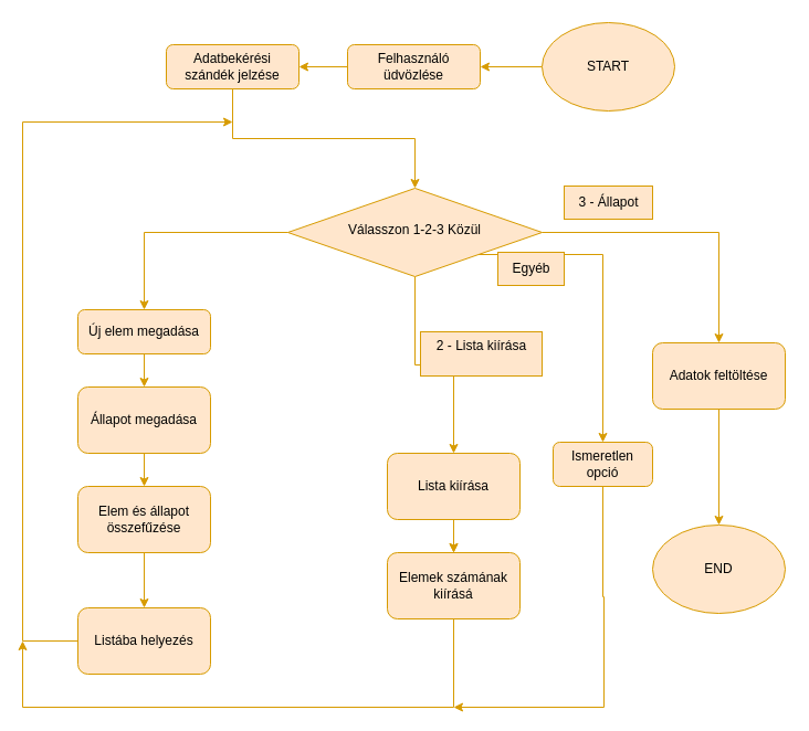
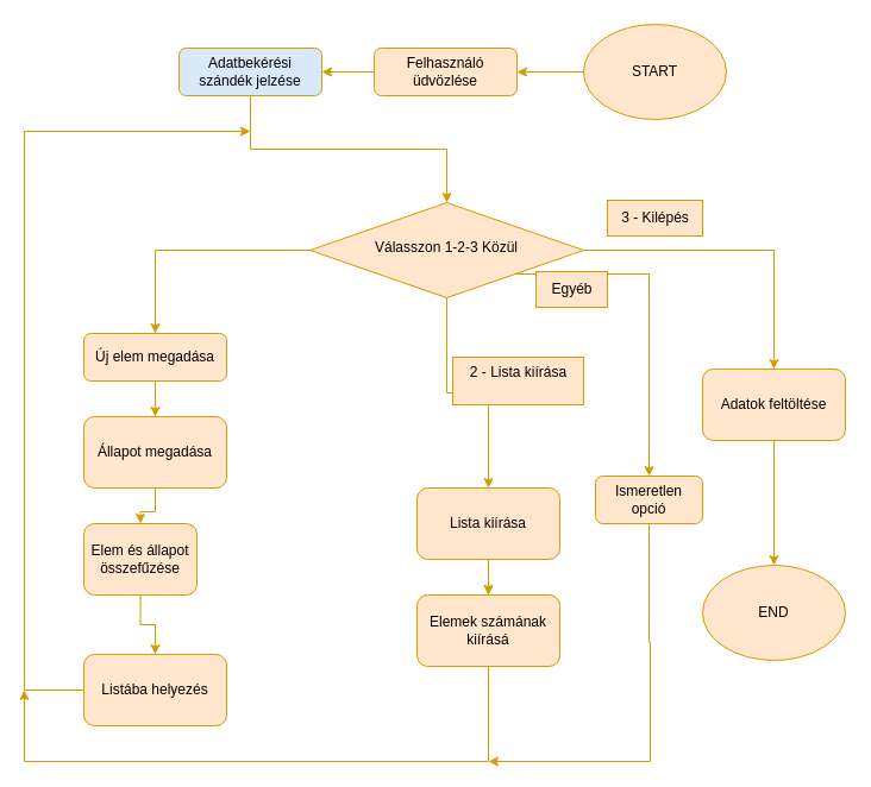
  <mxCell id="0" />
  <mxCell id="1" parent="0" />
  <mxCell id="2" style="edgeStyle=orthogonalEdgeStyle;rounded=0;orthogonalLoop=1;jettySize=auto;html=1;fillColor=#FF8000;strokeColor=#d79b00;" edge="1" parent="1" source="3" target="6"><mxGeometry relative="1" as="geometry" /></mxCell>
  <mxCell id="3" value="&lt;div&gt;START&lt;/div&gt;" style="ellipse;whiteSpace=wrap;html=1;fillColor=#ffe6cc;strokeColor=#d79b00;" vertex="1" parent="1"><mxGeometry x="490" y="20" width="120" height="80" as="geometry" /></mxCell>
  <mxCell id="4" value="&lt;div&gt;END&lt;/div&gt;" style="ellipse;whiteSpace=wrap;html=1;fillColor=#ffe6cc;strokeColor=#d79b00;" vertex="1" parent="1"><mxGeometry x="590" y="475" width="120" height="80" as="geometry" /></mxCell>
  <mxCell id="5" style="edgeStyle=orthogonalEdgeStyle;rounded=0;orthogonalLoop=1;jettySize=auto;html=1;fillColor=#FF8000;strokeColor=#d79b00;" edge="1" parent="1" source="6" target="13"><mxGeometry relative="1" as="geometry" /></mxCell>
  <mxCell id="6" value="Felhasználó üdvözlése" style="rounded=1;whiteSpace=wrap;html=1;fontSize=12;glass=0;strokeWidth=1;shadow=0;fillColor=#ffe6cc;strokeColor=#d79b00;" vertex="1" parent="1"><mxGeometry x="314" y="40" width="120" height="40" as="geometry" /></mxCell>
  <mxCell id="7" style="edgeStyle=orthogonalEdgeStyle;rounded=0;orthogonalLoop=1;jettySize=auto;html=1;entryX=0.5;entryY=0;entryDx=0;entryDy=0;fillColor=#FF8000;strokeColor=#d79b00;" edge="1" parent="1" source="11" target="15"><mxGeometry relative="1" as="geometry" /></mxCell>
  <mxCell id="8" style="edgeStyle=orthogonalEdgeStyle;rounded=0;orthogonalLoop=1;jettySize=auto;html=1;entryX=0.5;entryY=0;entryDx=0;entryDy=0;fillColor=#FF8000;strokeColor=#d79b00;" edge="1" parent="1" source="11" target="24"><mxGeometry relative="1" as="geometry" /></mxCell>
  <mxCell id="9" style="edgeStyle=orthogonalEdgeStyle;rounded=0;orthogonalLoop=1;jettySize=auto;html=1;entryX=0.5;entryY=0;entryDx=0;entryDy=0;fillColor=#FF8000;strokeColor=#d79b00;" edge="1" parent="1" source="11" target="31"><mxGeometry relative="1" as="geometry"><mxPoint x="650" y="290" as="targetPoint" /></mxGeometry></mxCell>
  <mxCell id="10" style="edgeStyle=orthogonalEdgeStyle;rounded=0;orthogonalLoop=1;jettySize=auto;html=1;exitX=1;exitY=1;exitDx=0;exitDy=0;fillColor=#FF8000;strokeColor=#d79b00;" edge="1" parent="1" source="11" target="33"><mxGeometry relative="1" as="geometry"><mxPoint x="540" y="430" as="targetPoint" /></mxGeometry></mxCell>
  <mxCell id="11" value="Válasszon 1-2-3 Közül" style="rhombus;whiteSpace=wrap;html=1;shadow=0;fontFamily=Helvetica;fontSize=12;align=center;strokeWidth=1;spacing=6;spacingTop=-4;fillColor=#ffe6cc;strokeColor=#d79b00;" vertex="1" parent="1"><mxGeometry x="260" y="170" width="230" height="80" as="geometry" /></mxCell>
  <mxCell id="12" style="edgeStyle=orthogonalEdgeStyle;rounded=0;orthogonalLoop=1;jettySize=auto;html=1;entryX=0.5;entryY=0;entryDx=0;entryDy=0;fillColor=#FF8000;strokeColor=#d79b00;" edge="1" parent="1" source="13" target="11"><mxGeometry relative="1" as="geometry" /></mxCell>
- <mxCell id="13" value="Adatbekérési szándék jelzése" style="rounded=1;whiteSpace=wrap;html=1;fontSize=12;glass=0;strokeWidth=1;shadow=0;fillColor=#ffe6cc;strokeColor=#d79b00;" vertex="1" parent="1"><mxGeometry x="150" y="40" width="120" height="40" as="geometry" /></mxCell>
+ <mxCell id="13" value="Adatbekérési szándék jelzése" style="rounded=1;whiteSpace=wrap;html=1;fontSize=12;glass=0;strokeWidth=1;shadow=0;fillColor=#dae8fc;strokeColor=#d79b00;" vertex="1" parent="1"><mxGeometry x="150" y="40" width="120" height="40" as="geometry" /></mxCell>
  <mxCell id="14" value="" style="edgeStyle=orthogonalEdgeStyle;rounded=0;orthogonalLoop=1;jettySize=auto;html=1;fillColor=#FF8000;strokeColor=#d79b00;" edge="1" parent="1" source="15" target="17"><mxGeometry relative="1" as="geometry" /></mxCell>
  <mxCell id="15" value="Új elem megadása" style="rounded=1;whiteSpace=wrap;html=1;fontSize=12;glass=0;strokeWidth=1;shadow=0;fillColor=#ffe6cc;strokeColor=#d79b00;" vertex="1" parent="1"><mxGeometry x="70" y="280" width="120" height="40" as="geometry" /></mxCell>
  <mxCell id="16" value="" style="edgeStyle=orthogonalEdgeStyle;rounded=0;orthogonalLoop=1;jettySize=auto;html=1;fillColor=#FF8000;strokeColor=#d79b00;" edge="1" parent="1" source="17" target="19"><mxGeometry relative="1" as="geometry" /></mxCell>
  <mxCell id="17" value="&lt;div&gt;Állapot megadása&lt;/div&gt;" style="whiteSpace=wrap;html=1;rounded=1;glass=0;strokeWidth=1;shadow=0;fillColor=#ffe6cc;strokeColor=#d79b00;" vertex="1" parent="1"><mxGeometry x="70" y="350" width="120" height="60" as="geometry" /></mxCell>
  <mxCell id="18" value="" style="edgeStyle=orthogonalEdgeStyle;rounded=0;orthogonalLoop=1;jettySize=auto;html=1;fillColor=#FF8000;strokeColor=#d79b00;" edge="1" parent="1" source="19" target="21"><mxGeometry relative="1" as="geometry" /></mxCell>
- <mxCell id="19" value="&lt;div&gt;Elem és állapot összefűzése&lt;/div&gt;" style="whiteSpace=wrap;html=1;rounded=1;glass=0;strokeWidth=1;shadow=0;fillColor=#ffe6cc;strokeColor=#d79b00;" vertex="1" parent="1"><mxGeometry x="70" y="440" width="120" height="60" as="geometry" /></mxCell>
+ <mxCell id="19" value="&lt;div&gt;Elem és állapot összefűzése&lt;/div&gt;" style="whiteSpace=wrap;html=1;rounded=1;glass=0;strokeWidth=1;shadow=0;fillColor=#ffe6cc;strokeColor=#d79b00;" vertex="1" parent="1"><mxGeometry x="70" y="440" width="95" height="60" as="geometry" /></mxCell>
  <mxCell id="20" style="edgeStyle=orthogonalEdgeStyle;rounded=0;orthogonalLoop=1;jettySize=auto;html=1;fillColor=#FF8000;strokeColor=#d79b00;" edge="1" parent="1" source="21"><mxGeometry relative="1" as="geometry"><mxPoint x="210" y="110" as="targetPoint" /><Array as="points"><mxPoint x="20" y="580" /><mxPoint x="20" y="110" /></Array></mxGeometry></mxCell>
  <mxCell id="21" value="Listába helyezés" style="whiteSpace=wrap;html=1;rounded=1;glass=0;strokeWidth=1;shadow=0;fillColor=#ffe6cc;strokeColor=#d79b00;" vertex="1" parent="1"><mxGeometry x="70" y="550" width="120" height="60" as="geometry" /></mxCell>
  <mxCell id="22" value="" style="edgeStyle=orthogonalEdgeStyle;rounded=0;orthogonalLoop=1;jettySize=auto;html=1;fillColor=#FF8000;strokeColor=#d79b00;" edge="1" parent="1" source="24" target="27"><mxGeometry relative="1" as="geometry" /></mxCell>
  <mxCell id="23" value="" style="edgeStyle=orthogonalEdgeStyle;rounded=0;orthogonalLoop=1;jettySize=auto;html=1;fillColor=#FF8000;strokeColor=#d79b00;" edge="1" parent="1" source="24" target="27"><mxGeometry relative="1" as="geometry" /></mxCell>
  <mxCell id="24" value="&lt;div&gt;Lista kiírása&lt;/div&gt;" style="whiteSpace=wrap;html=1;rounded=1;glass=0;strokeWidth=1;shadow=0;fillColor=#ffe6cc;strokeColor=#d79b00;" vertex="1" parent="1"><mxGeometry x="350" y="410" width="120" height="60" as="geometry" /></mxCell>
  <mxCell id="25" style="edgeStyle=orthogonalEdgeStyle;rounded=0;orthogonalLoop=1;jettySize=auto;html=1;exitX=0.5;exitY=1;exitDx=0;exitDy=0;fillColor=#FF8000;strokeColor=#d79b00;" edge="1" parent="1" source="24" target="24"><mxGeometry relative="1" as="geometry" /></mxCell>
  <mxCell id="26" style="edgeStyle=orthogonalEdgeStyle;rounded=0;orthogonalLoop=1;jettySize=auto;html=1;fillColor=#FF8000;strokeColor=#d79b00;" edge="1" parent="1" source="27"><mxGeometry relative="1" as="geometry"><mxPoint x="20" y="580" as="targetPoint" /><Array as="points"><mxPoint x="410" y="640" /><mxPoint x="20" y="640" /></Array></mxGeometry></mxCell>
  <mxCell id="27" value="Elemek számának kiírásá" style="whiteSpace=wrap;html=1;rounded=1;glass=0;strokeWidth=1;shadow=0;fillColor=#ffe6cc;strokeColor=#d79b00;" vertex="1" parent="1"><mxGeometry x="350" y="500" width="120" height="60" as="geometry" /></mxCell>
  <mxCell id="28" value="&lt;div&gt;2 - Lista kiírása&lt;/div&gt;&lt;div&gt;&lt;br&gt;&lt;/div&gt;" style="text;html=1;align=center;verticalAlign=middle;resizable=0;points=[];autosize=1;strokeColor=#d79b00;fillColor=#ffe6cc;" vertex="1" parent="1"><mxGeometry x="380" y="300" width="110" height="40" as="geometry" /></mxCell>
- <mxCell id="29" value="3 - Állapot" style="text;html=1;align=center;verticalAlign=middle;resizable=0;points=[];autosize=1;strokeColor=#d79b00;fillColor=#ffe6cc;" vertex="1" parent="1"><mxGeometry x="510" y="168" width="80" height="30" as="geometry" /></mxCell>
+ <mxCell id="29" value="3 - Kilépés" style="text;html=1;align=center;verticalAlign=middle;resizable=0;points=[];autosize=1;strokeColor=#d79b00;fillColor=#ffe6cc;" vertex="1" parent="1"><mxGeometry x="510" y="168" width="80" height="30" as="geometry" /></mxCell>
  <mxCell id="30" style="edgeStyle=orthogonalEdgeStyle;rounded=0;orthogonalLoop=1;jettySize=auto;html=1;fillColor=#FF8000;strokeColor=#d79b00;" edge="1" parent="1" source="31" target="4"><mxGeometry relative="1" as="geometry" /></mxCell>
  <mxCell id="31" value="Adatok feltöltése" style="whiteSpace=wrap;html=1;rounded=1;glass=0;strokeWidth=1;shadow=0;fillColor=#ffe6cc;strokeColor=#d79b00;" vertex="1" parent="1"><mxGeometry x="590" y="310" width="120" height="60" as="geometry" /></mxCell>
  <mxCell id="32" style="edgeStyle=orthogonalEdgeStyle;rounded=0;orthogonalLoop=1;jettySize=auto;html=1;fillColor=#FF8000;strokeColor=#d79b00;" edge="1" parent="1" source="33"><mxGeometry relative="1" as="geometry"><mxPoint x="410" y="640" as="targetPoint" /><Array as="points"><mxPoint x="545" y="540" /><mxPoint x="546" y="540" /></Array></mxGeometry></mxCell>
  <mxCell id="33" value="Ismeretlen opció" style="rounded=1;whiteSpace=wrap;html=1;fillColor=#ffe6cc;strokeColor=#d79b00;" vertex="1" parent="1"><mxGeometry x="500" y="400" width="90" height="40" as="geometry" /></mxCell>
  <mxCell id="34" value="Egyéb " style="text;html=1;align=center;verticalAlign=middle;resizable=0;points=[];autosize=1;strokeColor=#d79b00;fillColor=#ffe6cc;" vertex="1" parent="1"><mxGeometry x="450" y="228" width="60" height="30" as="geometry" /></mxCell>
